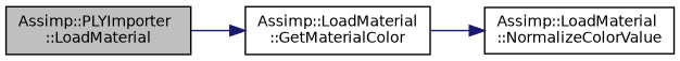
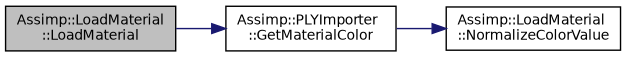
  digraph {
    rankdir=LR
    node [color=black fillcolor=white fontname=Helvetica fontsize=10 shape=record style=filled]
    edge [color=midnightblue fontname=Helvetica fontsize=10 labelfontname=Helvetica labelfontsize=10 style=solid]
-   n1 [fillcolor=grey75 fontcolor=black height=0.2 label="Assimp::PLYImporter\l::LoadMaterial" width=0.4]
-   n2 [height=0.2 label="Assimp::LoadMaterial\l::GetMaterialColor" width=0.4]
+   n1 [fillcolor=grey75 fontcolor=black height=0.2 label="Assimp::LoadMaterial\l::LoadMaterial" width=0.4]
+   n2 [height=0.2 label="Assimp::PLYImporter\l::GetMaterialColor" width=0.4]
    n3 [height=0.2 label="Assimp::LoadMaterial\l::NormalizeColorValue" width=0.4]
    n1 -> n2
    n2 -> n3
  }
